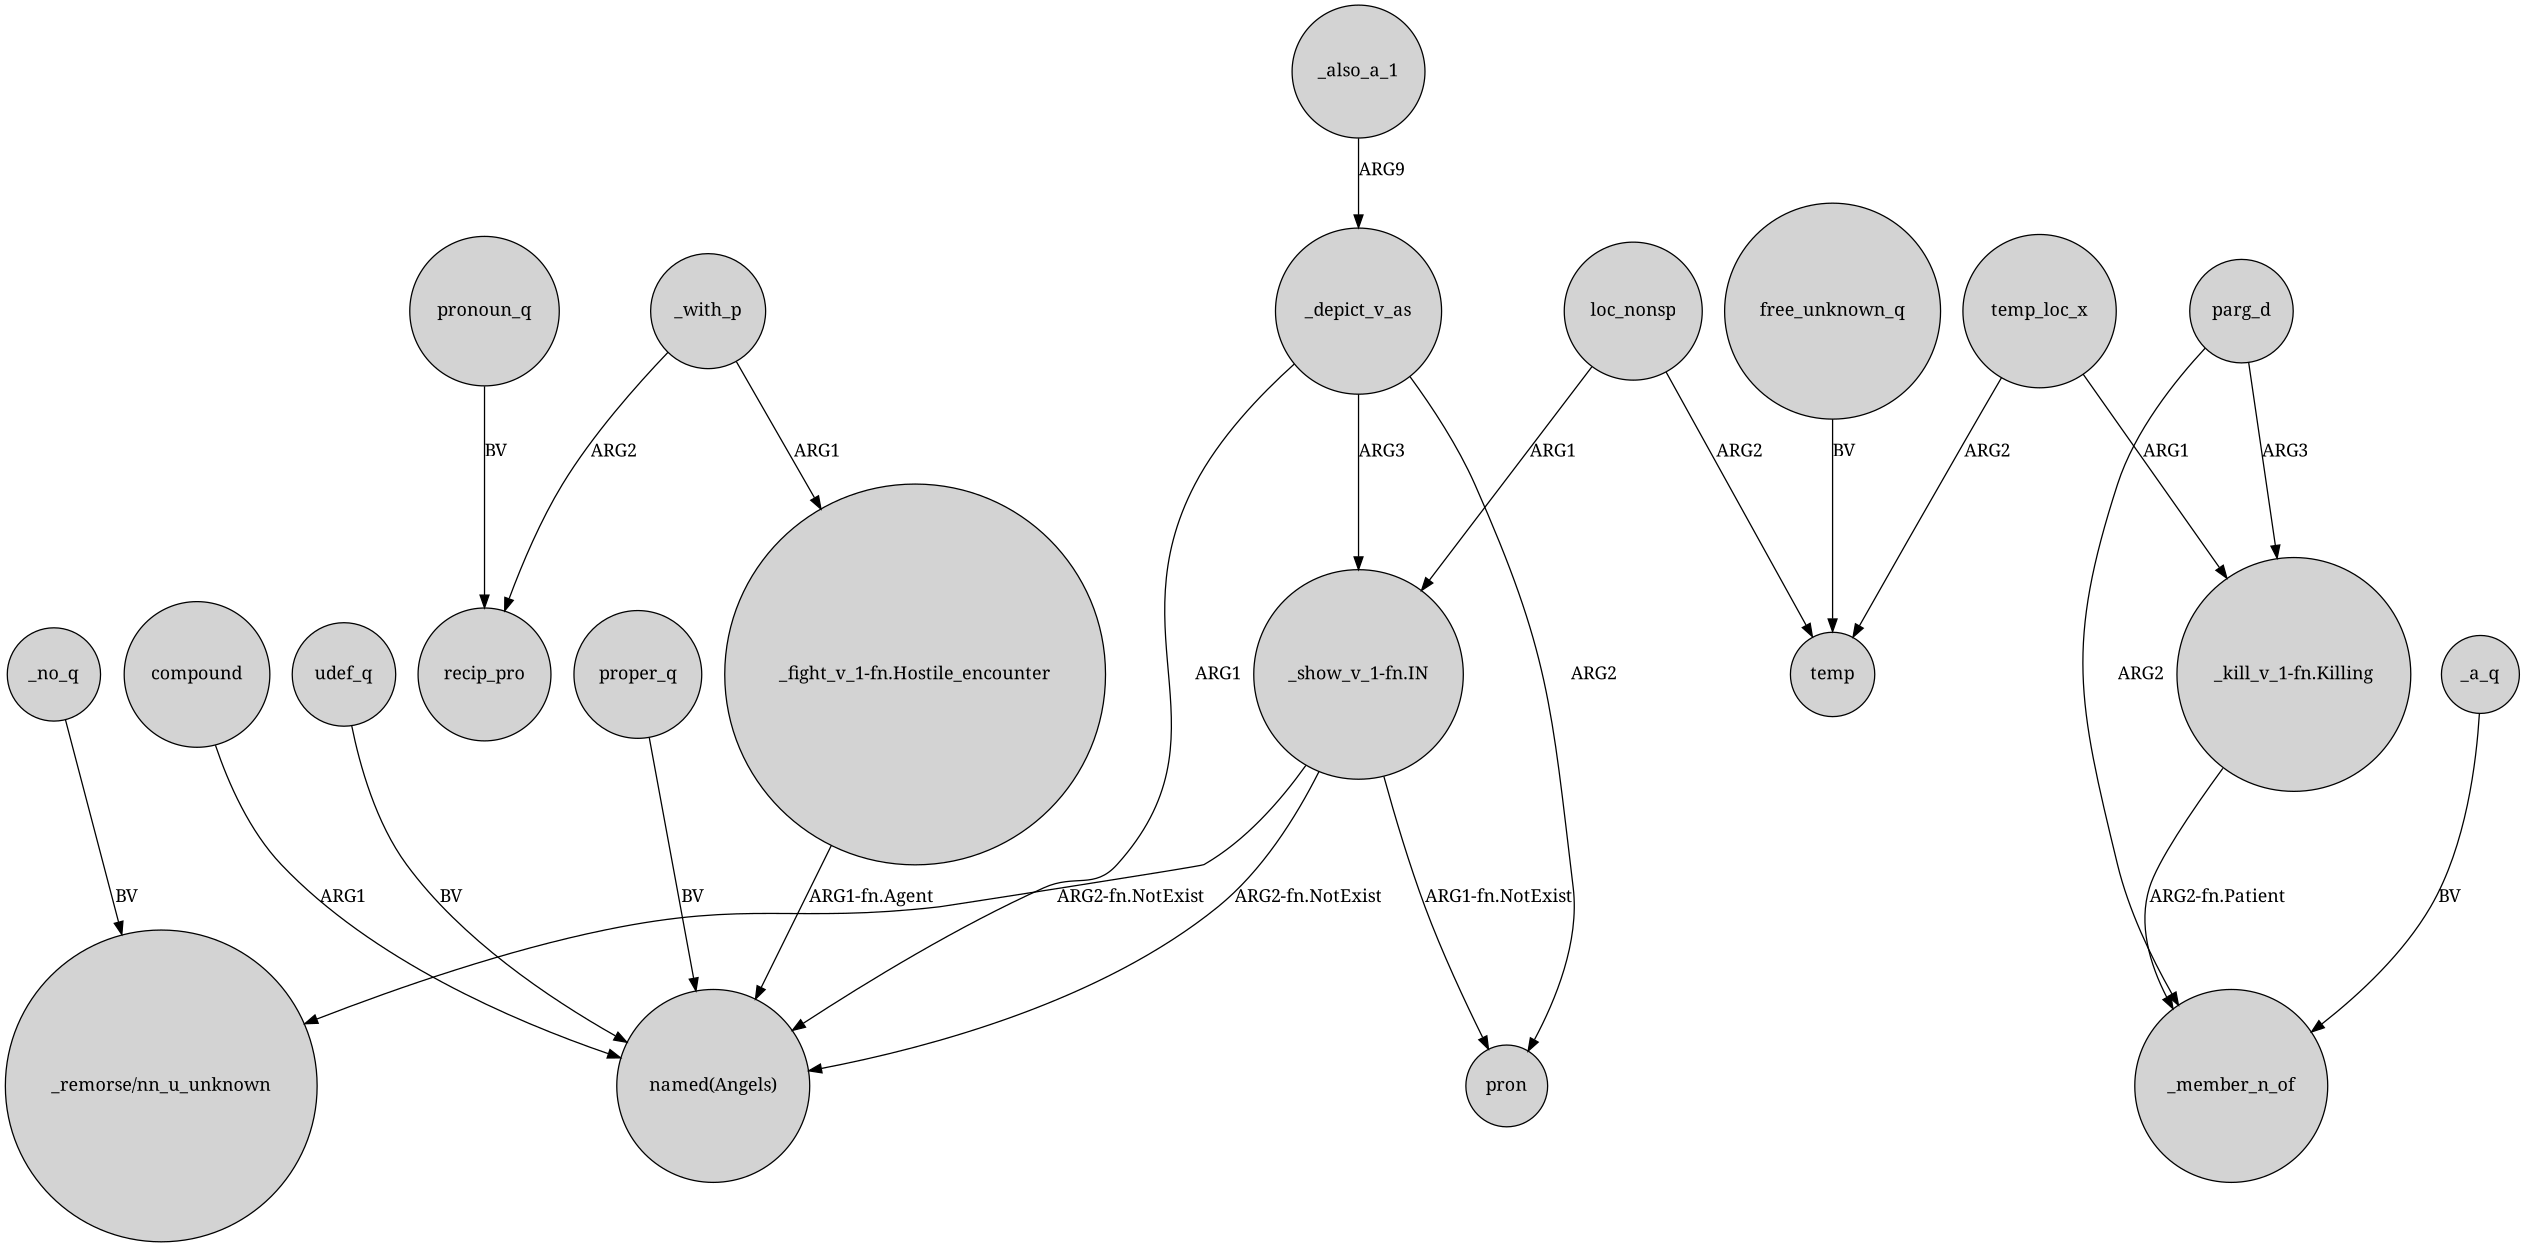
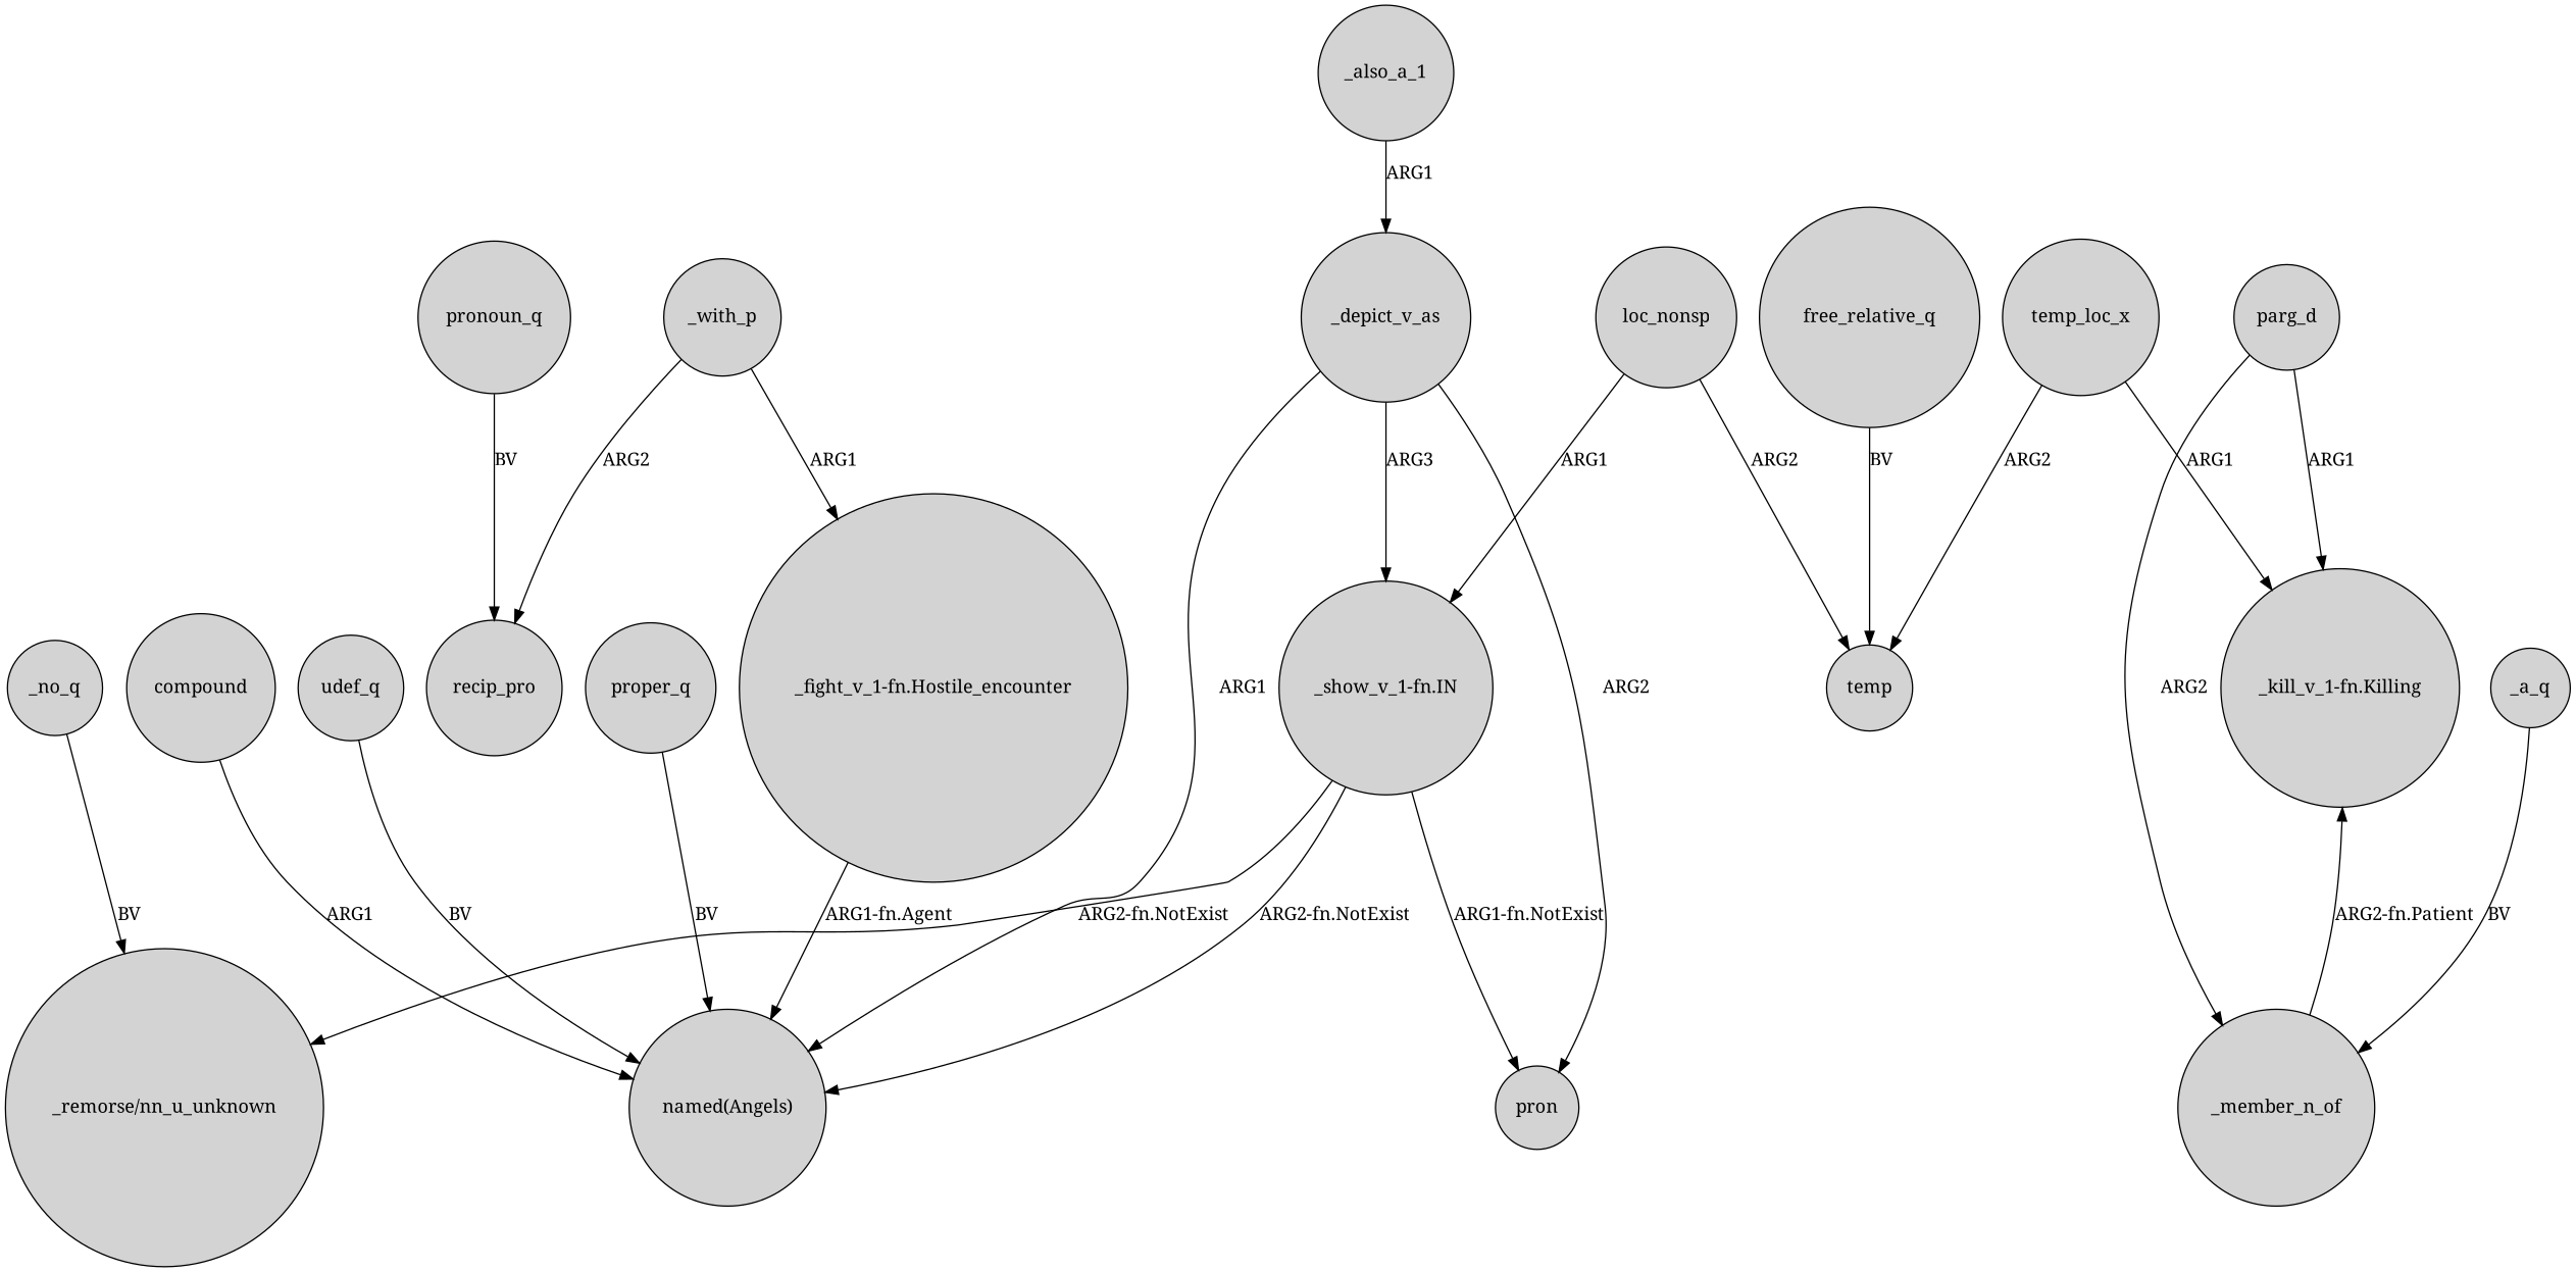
  digraph {
    fontname="Noto Serif"
    node [fontname="Noto Serif" shape=circle style=filled]
    edge [fontname="Noto Serif"]
    "_show_v_1-fn.IN"
    "_remorse/nn_u_unknown"
    "named(Angels)"
    pron
    proper_q
    parg_d
    "_kill_v_1-fn.Killing"
    _member_n_of
    _with_p
    "_fight_v_1-fn.Hostile_encounter"
    recip_pro
    _no_q
    compound
    _depict_v_as
    udef_q
    pronoun_q
    temp_loc_x
    temp
    loc_nonsp
    _also_a_1
    _a_q
-   free_relative_q [label=free_unknown_q]
+   free_relative_q
    "_show_v_1-fn.IN" -> "_remorse/nn_u_unknown" [label="ARG2-fn.NotExist"]
    "_show_v_1-fn.IN" -> "named(Angels)" [label="ARG2-fn.NotExist"]
    "_show_v_1-fn.IN" -> pron [label="ARG1-fn.NotExist"]
    proper_q -> "named(Angels)" [label=BV]
-   parg_d -> "_kill_v_1-fn.Killing" [label=ARG3]
+   parg_d -> "_kill_v_1-fn.Killing" [label=ARG1]
    parg_d -> _member_n_of [label=ARG2]
-   "_kill_v_1-fn.Killing" -> _member_n_of [label="ARG2-fn.Patient"]
+   _member_n_of -> "_kill_v_1-fn.Killing" [label="ARG2-fn.Patient"]
    _with_p -> "_fight_v_1-fn.Hostile_encounter" [label=ARG1]
    _with_p -> recip_pro [label=ARG2]
    "_fight_v_1-fn.Hostile_encounter" -> "named(Angels)" [label="ARG1-fn.Agent"]
    _no_q -> "_remorse/nn_u_unknown" [label=BV]
    compound -> "named(Angels)" [label=ARG1]
    _depict_v_as -> "_show_v_1-fn.IN" [label=ARG3]
    _depict_v_as -> "named(Angels)" [label=ARG1]
    _depict_v_as -> pron [label=ARG2]
    udef_q -> "named(Angels)" [label=BV]
    pronoun_q -> recip_pro [label=BV]
    temp_loc_x -> "_kill_v_1-fn.Killing" [label=ARG1]
    temp_loc_x -> temp [label=ARG2]
    loc_nonsp -> "_show_v_1-fn.IN" [label=ARG1]
    loc_nonsp -> temp [label=ARG2]
-   _also_a_1 -> _depict_v_as [label=ARG9]
+   _also_a_1 -> _depict_v_as [label=ARG1]
    _a_q -> _member_n_of [label=BV]
    free_relative_q -> temp [label=BV]
  }
